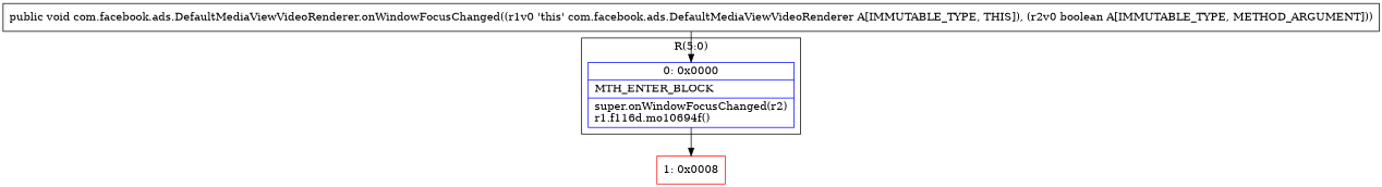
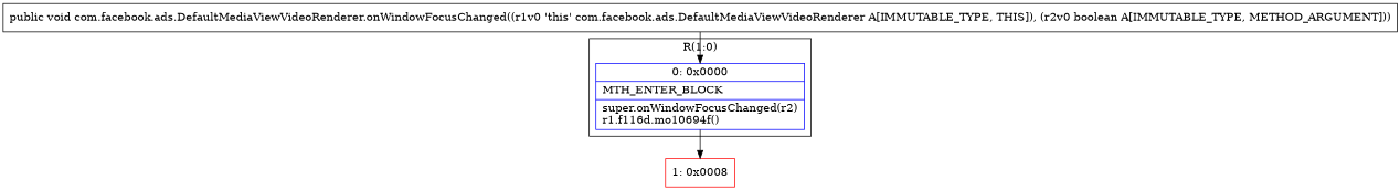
  digraph {
    node [shape=record]
    n1 [color=blue label="{0\:\ 0x0000|MTH_ENTER_BLOCK\l|super.onWindowFocusChanged(r2)\lr1.f116d.mo10694f()\l}"]
    n2 [color=red label="{1\:\ 0x0008}"]
    n3 [label="{public void com.facebook.ads.DefaultMediaViewVideoRenderer.onWindowFocusChanged((r1v0 'this' com.facebook.ads.DefaultMediaViewVideoRenderer A[IMMUTABLE_TYPE, THIS]), (r2v0 boolean A[IMMUTABLE_TYPE, METHOD_ARGUMENT])) }"]
    subgraph cluster_1 {
-     label="R(5:0)"
+     label="R(1:0)"
      n1
    }
    n1 -> n2
    n3 -> n1
  }
